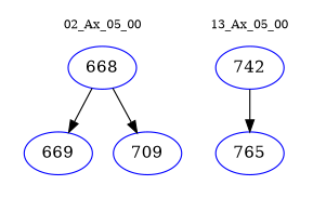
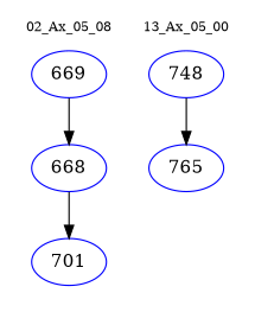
  digraph {
    node [color=blue]
    edge [color=black]
    n1 [label=668]
    n2 [label=669]
-   n3 [label=709]
-   n4 [label=742]
+   n3 [label=701]
+   n4 [label=748]
    n5 [label=765]
    subgraph cluster_1 {
      color=white
      fontsize=10
-     label="02_Ax_05_00"
+     label="02_Ax_05_08"
      n1
      n2
      n3
    }
    subgraph cluster_2 {
      color=white
      fontsize=10
      label="13_Ax_05_00"
      n4
      n5
    }
-   n1 -> n2
+   n2 -> n1
    n1 -> n3
    n4 -> n5
  }
